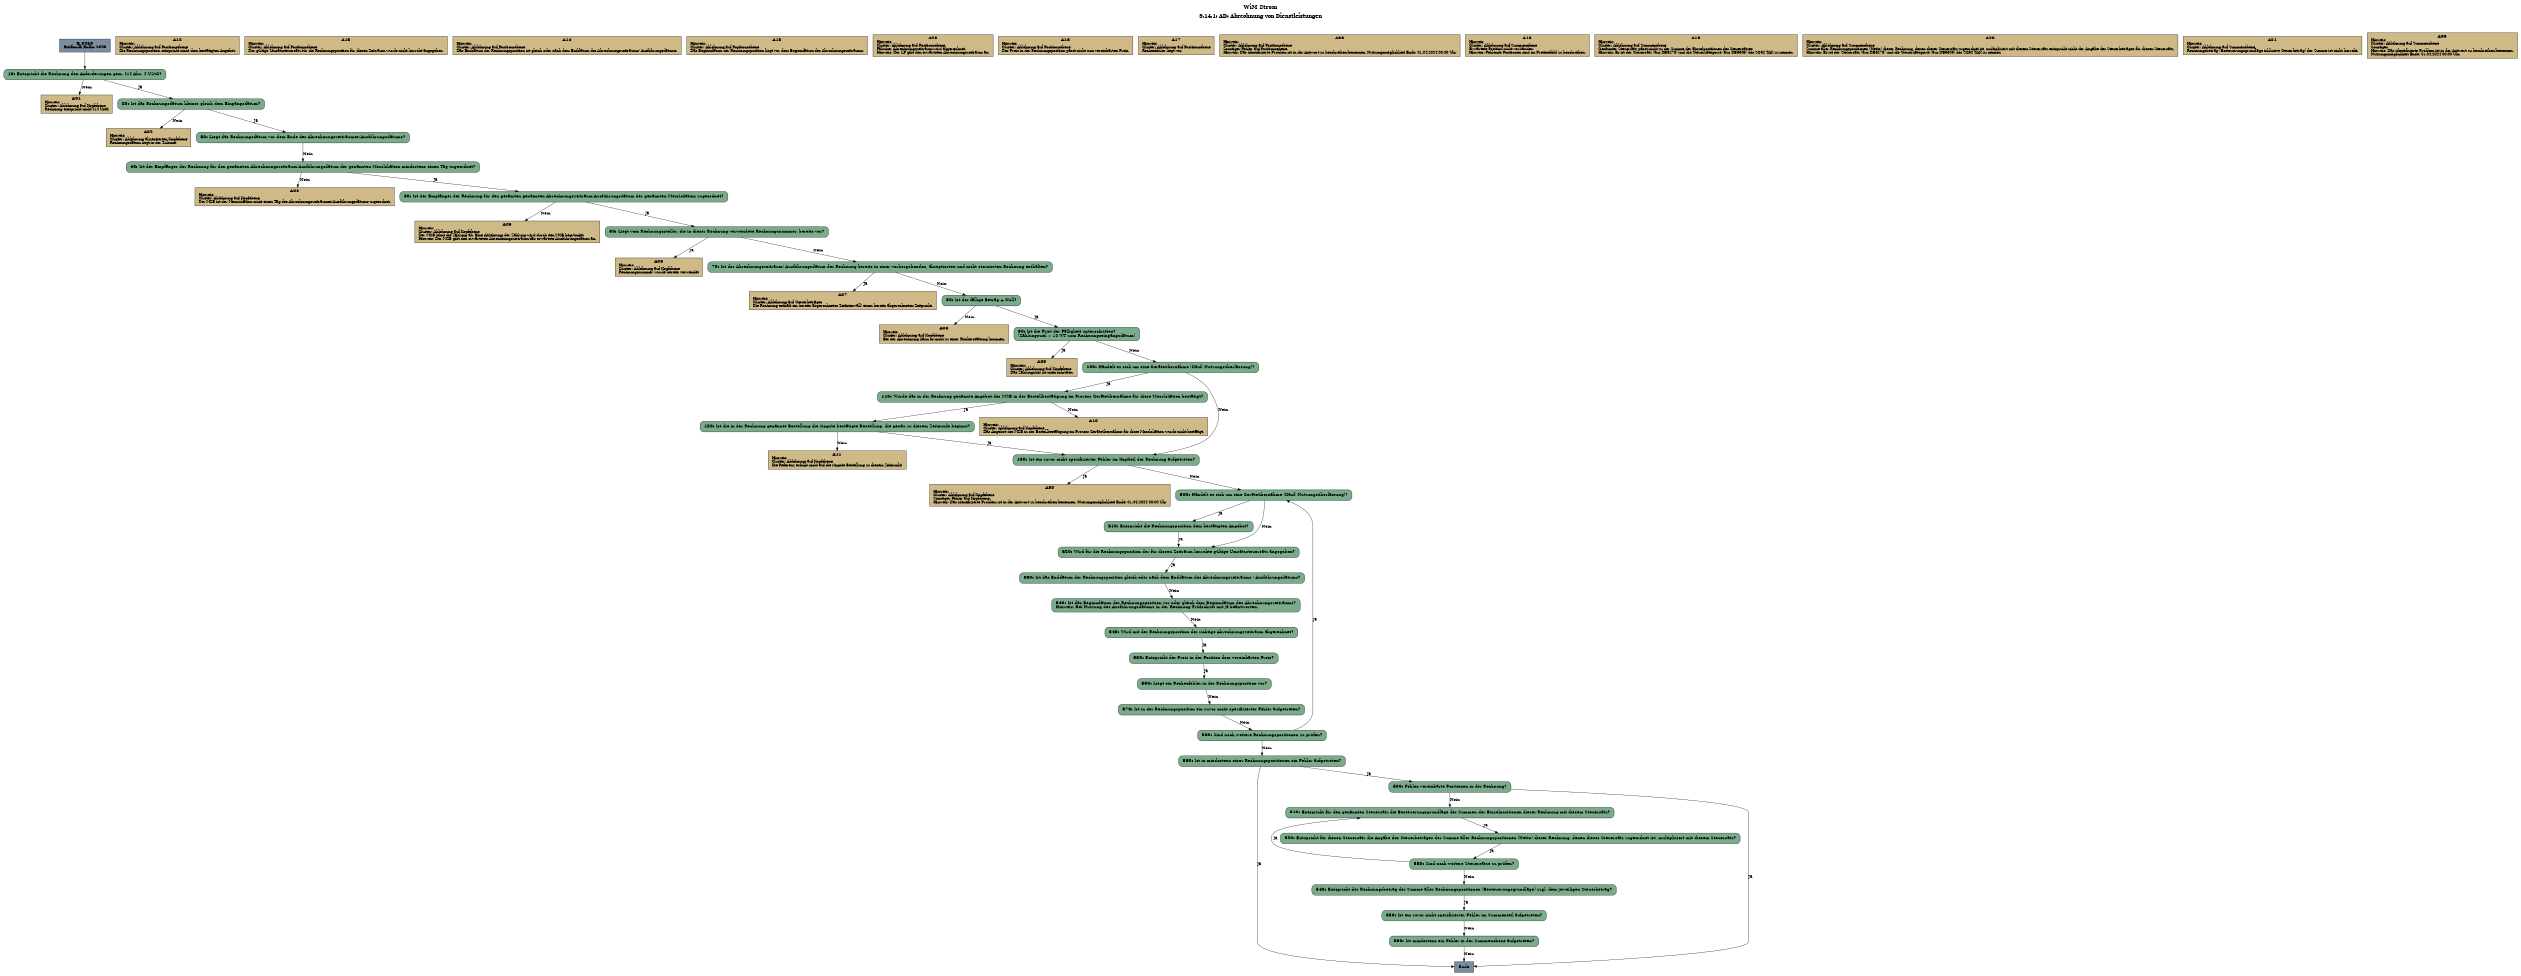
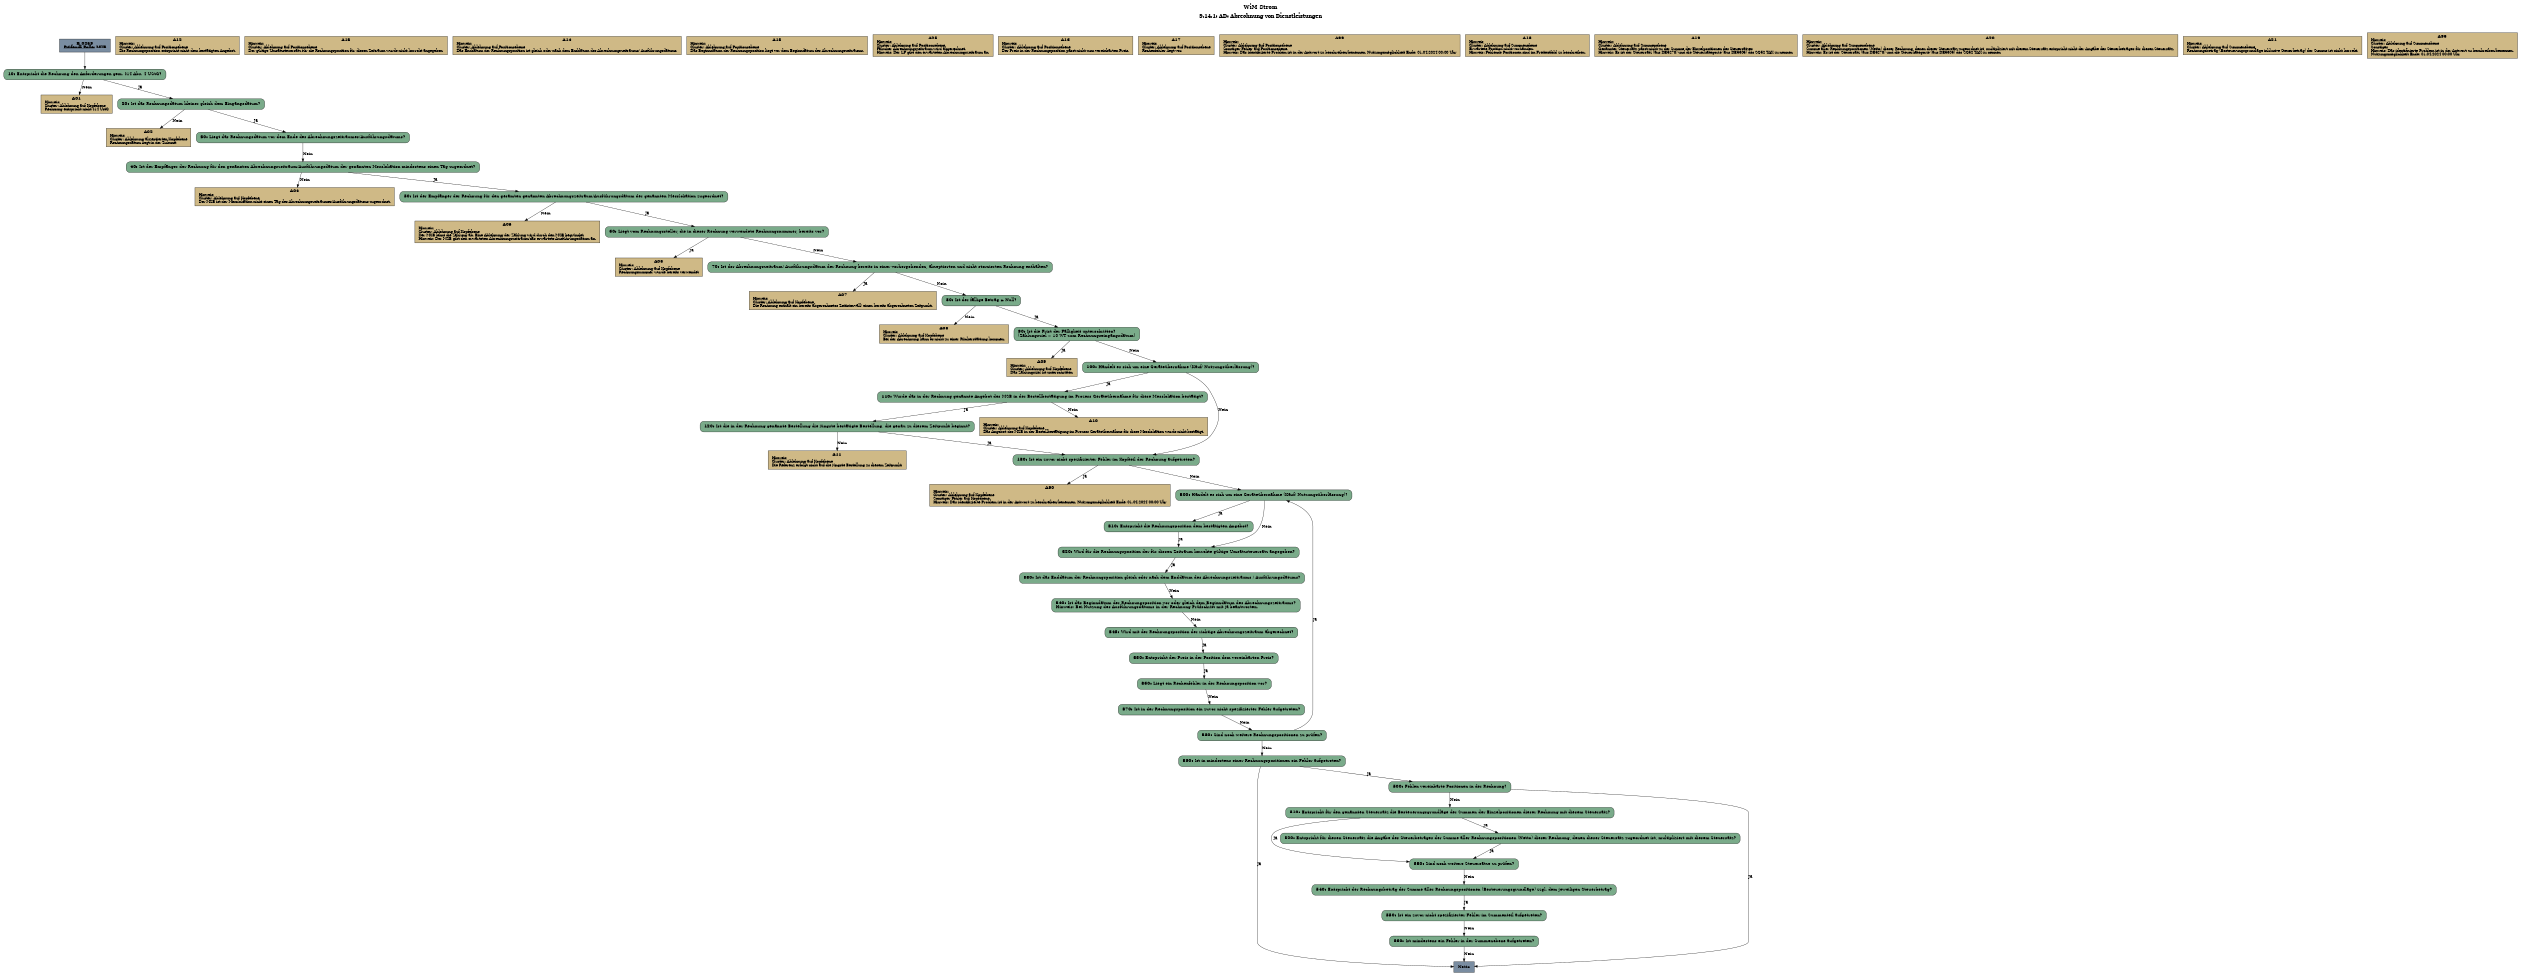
  digraph {
    label=<<B><FONT POINT-SIZE="18">WiM Strom</FONT></B><BR/><BR/><B><FONT POINT-SIZE="16">9.14.1: AD: Abrechnung von Dienstleistungen</FONT></B><BR/><BR/><BR/><BR/>>
    labelloc=t
    node [fillcolor="#7aab8a" margin="0.2,0.12" shape=box style="filled,rounded"]
    n1 [fillcolor="#7a8da1" label=<<B>E_0259</B><BR align="center"/><FONT point-size="12"><B><U>Prüfende Rolle:</U> MSB</B></FONT><BR align="center"/>> style=filled]
    n2 [label=<<B>10: </B>Entspricht die Rechnung den Anforderungen gem. §14 Abs. 4 UStG?<BR align="left"/>>]
    n3 [fillcolor="#cfb986" label=<<B>A01</B><BR align="center"/><FONT point-size="12"><U>Hinweis:</U><BR align="left"/>Cluster: Ablehnung auf Kopfebene<BR align="left"/>Rechnung entspricht nicht §14 UstG<BR align="left"/></FONT>> margin="0.17,0.08" style=filled]
    n4 [label=<<B>20: </B>Ist das Rechnungsdatum kleiner gleich dem Eingangsdatum?<BR align="left"/>>]
    n5 [fillcolor="#cfb986" label=<<B>A02</B><BR align="center"/><FONT point-size="12"><U>Hinweis:</U><BR align="left"/>Cluster: Ablehnung akzeptierten Kopfebene<BR align="left"/>Rechnungsdatum liegt in der Zukunft<BR align="left"/></FONT>> margin="0.17,0.08" style=filled]
    n6 [label=<<B>30: </B>Liegt das Rechnungsdatum vor dem Ende des Abrechnungszeitraumes/Ausführungsdatums?<BR align="left"/>>]
    n7 [label=<<B>40: </B>Ist der Empfänger der Rechnung für den genannten Abrechnungszeitraum/Ausführungsdatum der genannten Messlokation mindestens einen Tag zugeordnet?<BR align="left"/>>]
    n8 [fillcolor="#cfb986" label=<<B>A04</B><BR align="center"/><FONT point-size="12"><U>Hinweis:</U><BR align="left"/>Cluster: Ablehnung auf Kopfebene<BR align="left"/>Der MSB ist der Messlokation nicht einen Tag des Abrechnungszeitraumes/Ausführungsdatums zugeordnet.<BR align="left"/></FONT>> margin="0.17,0.08" style=filled]
    n9 [label=<<B>50: </B>Ist der Empfänger der Rechnung für den gesamten genannten Abrechnungszeitraum/Ausführungsdatum der genannten Messlokation zugeordnet?<BR align="left"/>>]
    n10 [fillcolor="#cfb986" label=<<B>A05</B><BR align="center"/><FONT point-size="12"><U>Hinweis:</U><BR align="left"/>Cluster: Ablehnung auf Kopfebene<BR align="left"/>Der MSB lehnt die Zahlung ab. Eine Ablehnung der Zahlung wird durch den MSB begründet.<BR align="left"/>Hinweis: Der MSB gibt den erwarteten Abrechnungszeitraum/das erwartete Ausführungsdatum an.<BR align="left"/></FONT>> margin="0.17,0.08" style=filled]
    n11 [label=<<B>60: </B>Liegt vom Rechnungssteller, die in dieser Rechnung verwendete Rechnungsnummer, bereits vor?<BR align="left"/>>]
    n12 [fillcolor="#cfb986" label=<<B>A06</B><BR align="center"/><FONT point-size="12"><U>Hinweis:</U><BR align="left"/>Cluster: Ablehnung auf Kopfebene<BR align="left"/>Rechnungsnummer wurde bereits verwendet<BR align="left"/></FONT>> margin="0.17,0.08" style=filled]
    n13 [label=<<B>70: </B>Ist der Abrechnungszeitraum/ Ausführungsdatum der Rechnung bereits in einer vorhergehenden, akzeptierten und nicht stornierten Rechnung enthalten?<BR align="left"/>>]
-   n14 [fillcolor="#cfb986" label=<<B>A07</B><BR align="center"/><FONT point-size="12"><U>Hinweis:</U><BR align="left"/>Cluster: Ablehnung auf Steuerbetrages<BR align="left"/>Die Rechnung enthält ein bereits abgerechnetes Zeitintervall/ einen bereits abgerechneten Zeitpunkt.<BR align="left"/></FONT>> margin="0.17,0.08" style=filled]
+   n14 [fillcolor="#cfb986" label=<<B>A07</B><BR align="center"/><FONT point-size="12"><U>Hinweis:</U><BR align="left"/>Cluster: Ablehnung auf Kopfebene<BR align="left"/>Die Rechnung enthält ein bereits abgerechnetes Zeitintervall/ einen bereits abgerechneten Zeitpunkt.<BR align="left"/></FONT>> margin="0.17,0.08" style=filled]
    n15 [label=<<B>80: </B>Ist der fällige Betrag ≥ Null?<BR align="left"/>>]
    n16 [fillcolor="#cfb986" label=<<B>A08</B><BR align="center"/><FONT point-size="12"><U>Hinweis:</U><BR align="left"/>Cluster: Ablehnung auf Kopfebene<BR align="left"/>Bei der Abrechnung kann es nicht zu einer Rückerstattung kommen.<BR align="left"/></FONT>> margin="0.17,0.08" style=filled]
    n17 [label=<<B>90: </B>Ist die Frist der Fälligkeit unterschritten?<BR align="left"/>(Zahlungsziel &lt; 10 WT zum Rechnungseingangsdatum)<BR align="left"/>>]
    n18 [fillcolor="#cfb986" label=<<B>A09</B><BR align="center"/><FONT point-size="12"><U>Hinweis:</U><BR align="left"/>Cluster: Ablehnung auf Kopfebene<BR align="left"/>Das Zahlungsziel ist unterschritten.<BR align="left"/></FONT>> margin="0.17,0.08" style=filled]
    n19 [label=<<B>100: </B>Handelt es sich um eine Geräteübernahme (Kauf/ Nutzungsüberlassung)?<BR align="left"/>>]
    n20 [label=<<B>110: </B>Wurde das in der Rechnung genannte Angebot des MSB in der Bestellbestätigung im Prozess Geräteübernahme für diese Messlokation bestätigt?<BR align="left"/>>]
    n21 [label=<<B>130: </B>Ist ein zuvor nicht spezifizierter Fehler im Kopfteil der Rechnung aufgetreten?<BR align="left"/>>]
    n22 [fillcolor="#cfb986" label=<<B>A10</B><BR align="center"/><FONT point-size="12"><U>Hinweis:</U><BR align="left"/>Cluster: Ablehnung auf Kopfebene<BR align="left"/>Das Angebot des MSB in der Bestellbestätigung im Prozess Geräteübernahme für diese Messlokation wurde nicht bestätigt.<BR align="left"/></FONT>> margin="0.17,0.08" style=filled]
    n23 [label=<<B>120: </B>Ist die in der Rechnung genannte Bestellung die jüngste bestätigte Bestellung, die genau zu diesem Zeitpunkt beginnt?<BR align="left"/>>]
    n24 [fillcolor="#cfb986" label=<<B>A90</B><BR align="center"/><FONT point-size="12"><U>Hinweis:</U><BR align="left"/>Cluster: Ablehnung auf Kopfebene<BR align="left"/>Sonstiger Fehler auf Kopfebene.<BR align="left"/>Hinweis: Das identifizierte Problem ist in der Antwort zu beschreiben/benennen. Nutzungsmöglichkeit Ende: 01.04.2024 00:00 Uhr<BR align="left"/></FONT>> margin="0.17,0.08" style=filled]
    n25 [label=<<B>300: </B>Handelt es sich um eine Geräteübernahme (Kauf/ Nutzungsüberlassung)?<BR align="left"/>>]
    n26 [fillcolor="#cfb986" label=<<B>A11</B><BR align="center"/><FONT point-size="12"><U>Hinweis:</U><BR align="left"/>Cluster: Ablehnung auf Kopfebene<BR align="left"/>Die Referenz erfolgt nicht auf die jüngste Bestellung zu diesem Zeitpunkt.<BR align="left"/></FONT>> margin="0.17,0.08" style=filled]
    n27 [label=<<B>310: </B>Entspricht die Rechnungsposition dem bestätigten Angebot?<BR align="left"/>>]
    n28 [label=<<B>320: </B>Wird für die Rechnungsposition der für diesen Zeitraum korrekte gültige Umsatzsteuersatz angegeben?<BR align="left"/>>]
    n29 [label=<<B>330: </B>Ist das Enddatum der Rechnungsposition gleich oder nach dem Enddatum des Abrechnungszeitraums / Ausführungsdatums?<BR align="left"/>>]
    n30 [fillcolor="#cfb986" label=<<B>A12</B><BR align="center"/><FONT point-size="12"><U>Hinweis:</U><BR align="left"/>Cluster: Ablehnung auf Positionsebene<BR align="left"/>Die Rechnungsposition entspricht nicht dem bestätigten Angebot.<BR align="left"/></FONT>> margin="0.17,0.08" style=filled]
    n31 [label=<<B>340: </B>Ist das Beginndatum der Rechnungsposition vor oder gleich dem Beginndatum des Abrechnungszeitraums?<BR align="left"/>Hinweis: Bei Nutzung des Ausführungsdatums in der Rechnung Prüfschritt mit ja beantworten.<BR align="left"/>>]
    n32 [fillcolor="#cfb986" label=<<B>A13</B><BR align="center"/><FONT point-size="12"><U>Hinweis:</U><BR align="left"/>Cluster: Ablehnung auf Positionsebene<BR align="left"/>Der gültige Umsatzsteuersatz für die Rechnungsposition für diesen Zeitraum wurde nicht korrekt angegeben.<BR align="left"/></FONT>> margin="0.17,0.08" style=filled]
    n33 [label=<<B>345: </B>Wird mit der Rechnungsposition der richtige Abrechnungszeitraum abgerechnet?<BR align="left"/>>]
    n34 [fillcolor="#cfb986" label=<<B>A14</B><BR align="center"/><FONT point-size="12"><U>Hinweis:</U><BR align="left"/>Cluster: Ablehnung auf Positionsebene<BR align="left"/>Das Enddatum der Rechnungsposition ist gleich oder nach dem Enddatum des Abrechnungszeitraums/ Ausführungsdatums.<BR align="left"/></FONT>> margin="0.17,0.08" style=filled]
    n35 [label=<<B>350: </B>Entspricht der Preis in der Position dem vereinbarten Preis?<BR align="left"/>>]
    n36 [fillcolor="#cfb986" label=<<B>A15</B><BR align="center"/><FONT point-size="12"><U>Hinweis:</U><BR align="left"/>Cluster: Ablehnung auf Positionsebene<BR align="left"/>Das Beginndatum der Rechnungsposition liegt vor dem Beginndatum des Abrechnungszeitraums.<BR align="left"/></FONT>> margin="0.17,0.08" style=filled]
    n37 [label=<<B>360: </B>Liegt ein Rechenfehler in der Rechnungsposition vor?<BR align="left"/>>]
    n38 [fillcolor="#cfb986" label=<<B>A25</B><BR align="center"/><FONT point-size="12"><U>Hinweis:</U><BR align="left"/>Cluster: Ablehnung auf Positionsebene<BR align="left"/>Falscher Abrechnungszeitraum wird abgerechnet.<BR align="left"/>Hinweis: Der LF gibt den erwarteten Abrechnungszeitraum an.<BR align="left"/></FONT>> margin="0.17,0.08" style=filled]
    n39 [label=<<B>370: </B>Ist in der Rechnungsposition ein zuvor nicht spezifizierter Fehler aufgetreten?<BR align="left"/>>]
    n40 [fillcolor="#cfb986" label=<<B>A16</B><BR align="center"/><FONT point-size="12"><U>Hinweis:</U><BR align="left"/>Cluster: Ablehnung auf Positionsebene<BR align="left"/>Der Preis in der Rechnungsposition passt nicht zum vereinbarten Preis.<BR align="left"/></FONT>> margin="0.17,0.08" style=filled]
    n41 [label=<<B>380: </B>Sind noch weitere Rechnungspositionen zu prüfen?<BR align="left"/>>]
    n42 [fillcolor="#cfb986" label=<<B>A17</B><BR align="center"/><FONT point-size="12"><U>Hinweis:</U><BR align="left"/>Cluster: Ablehnung auf Positionsebene<BR align="left"/>Rechenfehler liegt vor.<BR align="left"/></FONT>> margin="0.17,0.08" style=filled]
    n43 [label=<<B>390: </B>Ist in mindestens einer Rechnungspositionen ein Fehler aufgetreten?<BR align="left"/>>]
    n44 [fillcolor="#cfb986" label=<<B>A99</B><BR align="center"/><FONT point-size="12"><U>Hinweis:</U><BR align="left"/>Cluster: Ablehnung auf Positionsebene <BR align="left"/>Sonstiger Fehler auf Positionsebene.<BR align="left"/>Hinweis: Das identifizierte Problem ist in der Antwort zu beschreiben/benennen. Nutzungsmöglichkeit Ende: 01.04.2024 00:00 Uhr<BR align="left"/></FONT>> margin="0.17,0.08" style=filled]
-   n45 [fillcolor="#7a8da1" label=Ende style=filled]
+   n45 [fillcolor="#7a8da1" label=Netto style=filled]
    n46 [label=<<B>500: </B>Fehlen vereinbarte Positionen in der Rechnung?<BR align="left"/>>]
    n47 [label=<<B>510: </B>Entspricht für den genannten Steuersatz die Besteuerungsgrundlage der Summen der Einzelpositionen dieser Rechnung mit diesem Steuersatz?<BR align="left"/>>]
    n48 [label=<<B>520: </B>Entspricht für diesen Steuersatz die Angabe des Steuerbetrages der Summe aller Rechnungspositionen (Netto) dieser Rechnung, denen dieser Steuersatz zugeordnet ist, multipliziert mit diesem Steuersatz?<BR align="left"/>>]
    n49 [fillcolor="#cfb986" label=<<B>A18</B><BR align="center"/><FONT point-size="12"><U>Hinweis:</U><BR align="left"/>Cluster: Ablehnung auf Summenebene<BR align="left"/>Erwartete Position nicht vorhanden.<BR align="left"/>Hinweis: Fehlende Positionen sind im Freitextfeld zu beschreiben.<BR align="left"/></FONT>> margin="0.17,0.08" style=filled]
    n50 [label=<<B>530: </B>Sind noch weitere Steuersätze zu prüfen?<BR align="left"/>>]
    n51 [fillcolor="#cfb986" label=<<B>A19</B><BR align="center"/><FONT point-size="12"><U>Hinweis:</U><BR align="left"/>Cluster: Ablehnung auf Summenebene<BR align="left"/>Genannter Steuersatz passt nicht zu der Summe der Einzelpositionen des Steuersatzes.<BR align="left"/>Hinweis: Es ist der Steuersatz (aus DE5278) und die Steuerkategorie (aus DE5305) des SG52 TAX zu nennen.<BR align="left"/></FONT>> margin="0.17,0.08" style=filled]
    n52 [label=<<B>540: </B>Entspricht der Rechnungsbetrag der Summe aller Rechnungspositionen (Besteuerungsgrundlage) zzgl. dem jeweiligen Steuerbetrag?<BR align="left"/>>]
    n53 [fillcolor="#cfb986" label=<<B>A20</B><BR align="center"/><FONT point-size="12"><U>Hinweis:</U><BR align="left"/>Cluster: Ablehnung auf Summenebene <BR align="left"/>Summe aller Rechnungspositionen (Netto) dieser Rechnung, denen dieser Steuersatz zugeordnet ist, multipliziert mit diesem Steuersatz entspricht nicht der Angabe des Steuerbetrages für diesen Steuersatz.<BR align="left"/>Hinweis: Es ist der Steuersatz (aus DE5278) und die Steuerkategorie (aus DE5305) des SG52 TAX zu nennen.<BR align="left"/></FONT>> margin="0.17,0.08" style=filled]
    n54 [label=<<B>550: </B>Ist ein zuvor nicht spezifizierter Fehler im Summenteil aufgetreten?<BR align="left"/>>]
    n55 [label=<<B>560: </B>Ist mindestens ein Fehler in der Summenebene aufgetreten?<BR align="left"/>>]
    n56 [fillcolor="#cfb986" label=<<B>A21</B><BR align="center"/><FONT point-size="12"><U>Hinweis:</U><BR align="left"/>Cluster: Ablehnung auf Summenebene<BR align="left"/>Rechnungsbetrag (Besteuerungsgrundlage inklusive Steuerbetrag) der Summe ist nicht korrekt.<BR align="left"/></FONT>> margin="0.17,0.08" style=filled]
    n57 [fillcolor="#cfb986" label=<<B>A96</B><BR align="center"/><FONT point-size="12"><U>Hinweis:</U><BR align="left"/>Cluster: Ablehnung auf Summenebene<BR align="left"/>Sonstiges<BR align="left"/>Hinweis: Das identifizierte Problem ist in der Antwort zu beschreiben/benennen.<BR align="left"/>Nutzungsmöglichkeit Ende: 01.04.2024 00:00 Uhr<BR align="left"/></FONT>> margin="0.17,0.08" style=filled]
    n1 -> n2
    n2 -> n3 [label=Nein]
    n2 -> n4 [label=Ja]
    n4 -> n5 [label=Nein]
    n4 -> n6 [label=Ja]
    n6 -> n7 [label=Nein]
    n7 -> n8 [label=Nein]
    n7 -> n9 [label=Ja]
    n9 -> n10 [label=Nein]
    n9 -> n11 [label=Ja]
    n11 -> n12 [label=Ja]
    n11 -> n13 [label=Nein]
    n13 -> n14 [label=Ja]
    n13 -> n15 [label=Nein]
    n15 -> n16 [label=Nein]
    n15 -> n17 [label=Ja]
    n17 -> n18 [label=Ja]
    n17 -> n19 [label=Nein]
    n19 -> n20 [label=Ja]
    n19 -> n21 [label=Nein]
    n20 -> n22 [label=Nein]
    n20 -> n23 [label=Ja]
    n21 -> n24 [label=Ja]
    n21 -> n25 [label=Nein]
    n23 -> n21 [label=Ja]
    n23 -> n26 [label=Nein]
    n25 -> n27 [label=Ja]
    n25 -> n28 [label=Nein]
    n27 -> n28 [label=Ja]
    n28 -> n29 [label=Ja]
    n29 -> n31 [label=Nein]
    n31 -> n33 [label=Nein]
    n33 -> n35 [label=Ja]
    n35 -> n37 [label=Ja]
    n37 -> n39 [label=Nein]
    n39 -> n41 [label=Nein]
    n41 -> n25 [label=Ja]
    n41 -> n43 [label=Nein]
    n43 -> n45 [label=Ja]
    n43 -> n46 [label=Ja]
    n46 -> n45 [label=Ja]
    n46 -> n47 [label=Nein]
    n47 -> n48 [label=Ja]
    n48 -> n50 [label=Ja]
-   n50 -> n47 [label=Ja]
+   n47 -> n50 [label=Ja]
    n50 -> n52 [label=Nein]
    n52 -> n54 [label=Ja]
    n54 -> n55 [label=Nein]
    n55 -> n45 [label=Nein]
  }
